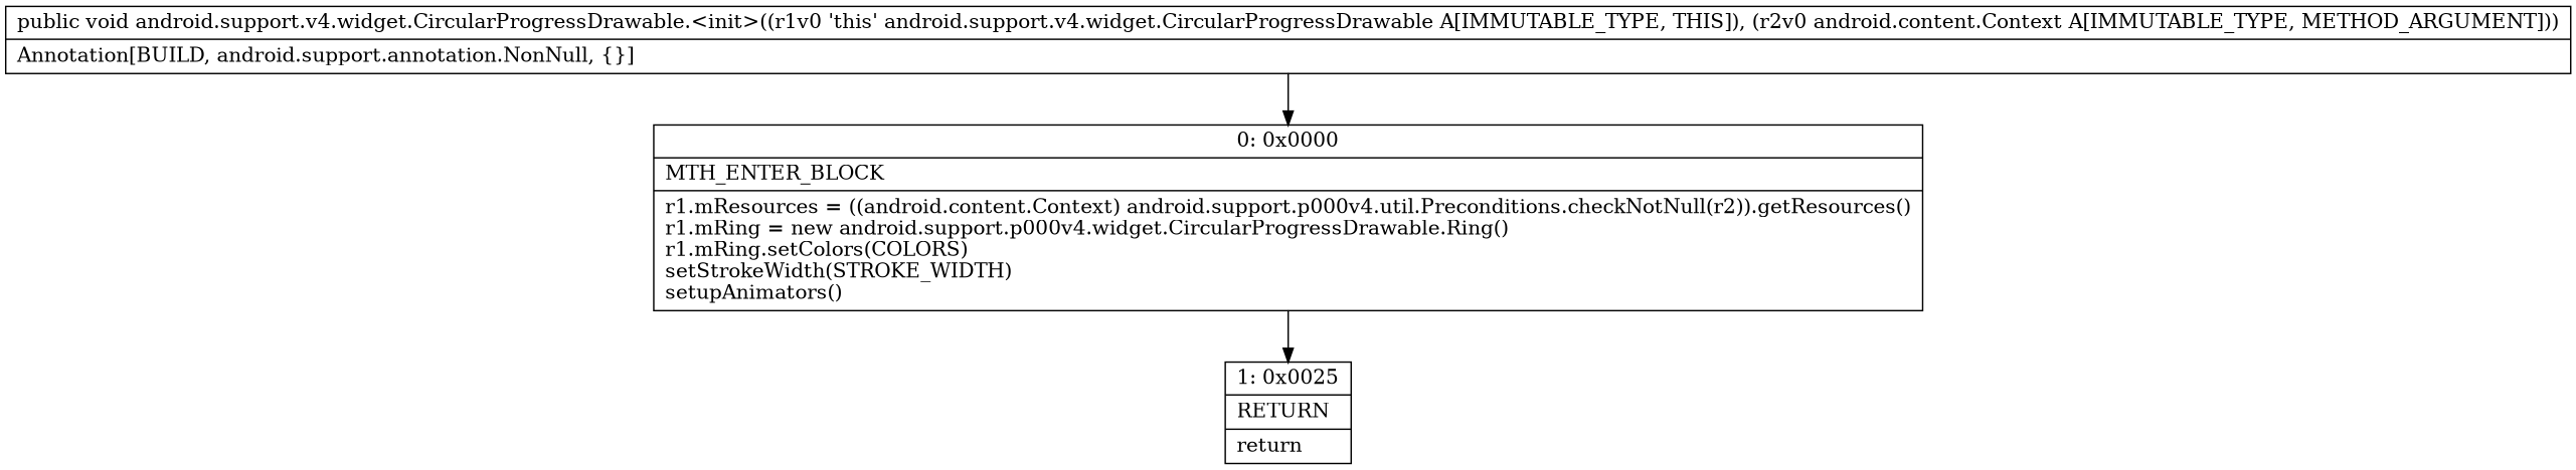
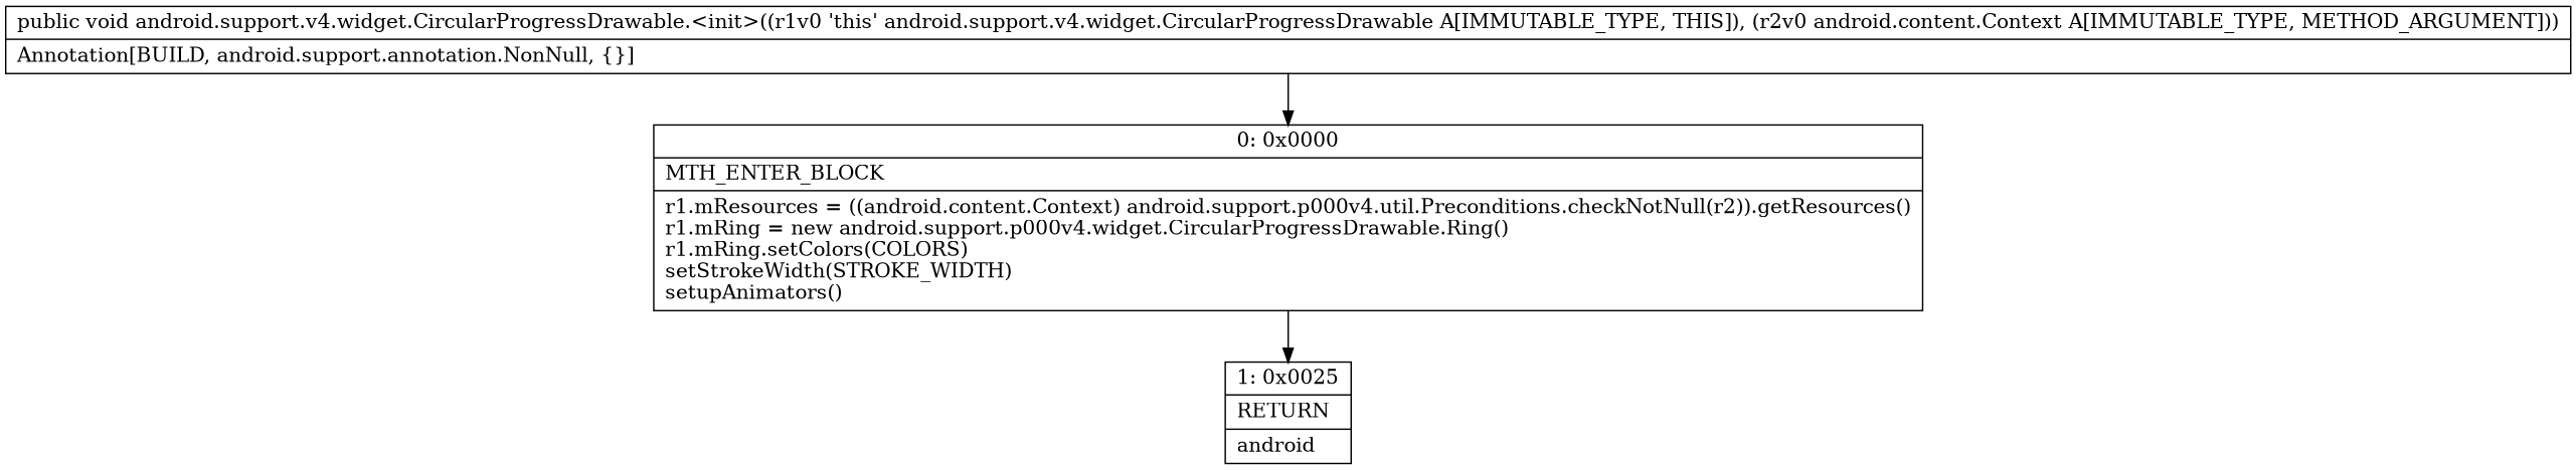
  digraph {
    fontname="DejaVu Serif"
    node [shape=record fontname="DejaVu Serif"]
    edge [fontname="DejaVu Serif"]
    n1 [label="{0\:\ 0x0000|MTH_ENTER_BLOCK\l|r1.mResources = ((android.content.Context) android.support.p000v4.util.Preconditions.checkNotNull(r2)).getResources()\lr1.mRing = new android.support.p000v4.widget.CircularProgressDrawable.Ring()\lr1.mRing.setColors(COLORS)\lsetStrokeWidth(STROKE_WIDTH)\lsetupAnimators()\l}"]
-   n2 [label="{1\:\ 0x0025|RETURN\l|return\l}"]
+   n2 [label="{1\:\ 0x0025|RETURN\l|android\l}"]
    n3 [label="{public void android.support.v4.widget.CircularProgressDrawable.\<init\>((r1v0 'this' android.support.v4.widget.CircularProgressDrawable A[IMMUTABLE_TYPE, THIS]), (r2v0 android.content.Context A[IMMUTABLE_TYPE, METHOD_ARGUMENT]))  | Annotation[BUILD, android.support.annotation.NonNull, \{\}]\l}"]
    n1 -> n2
    n3 -> n1
  }
